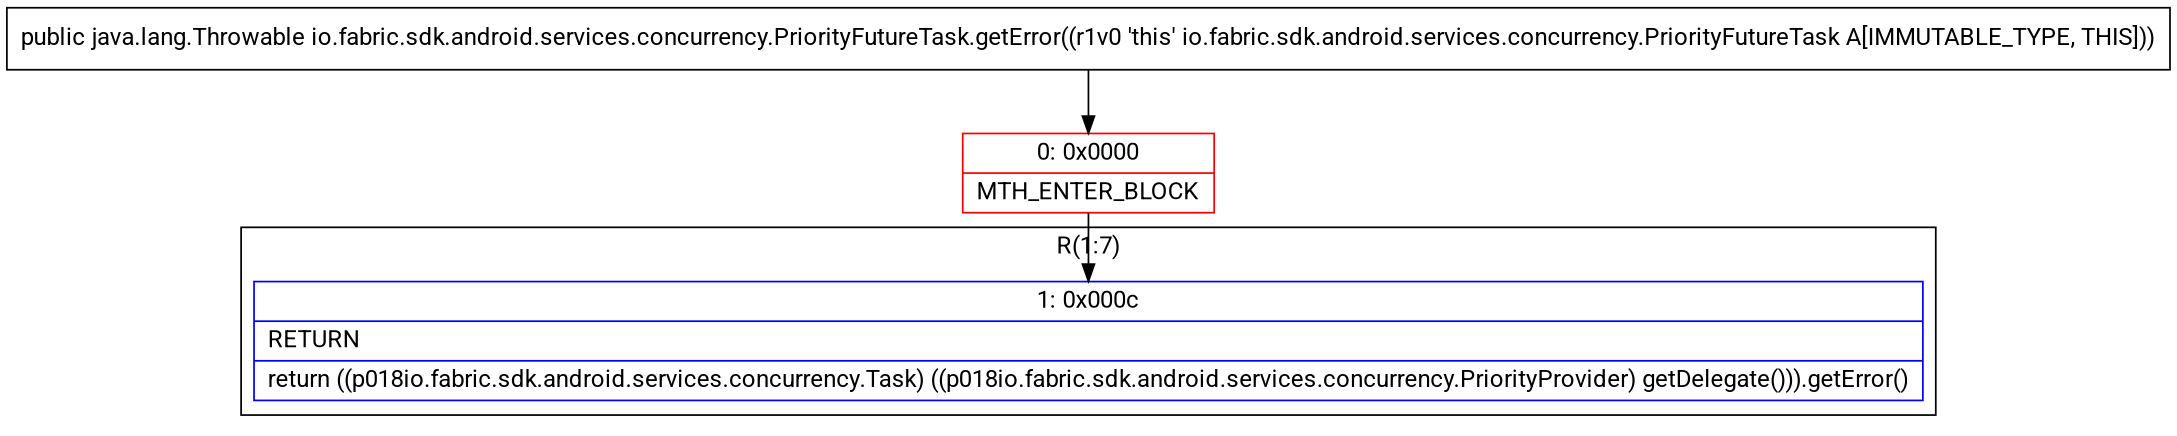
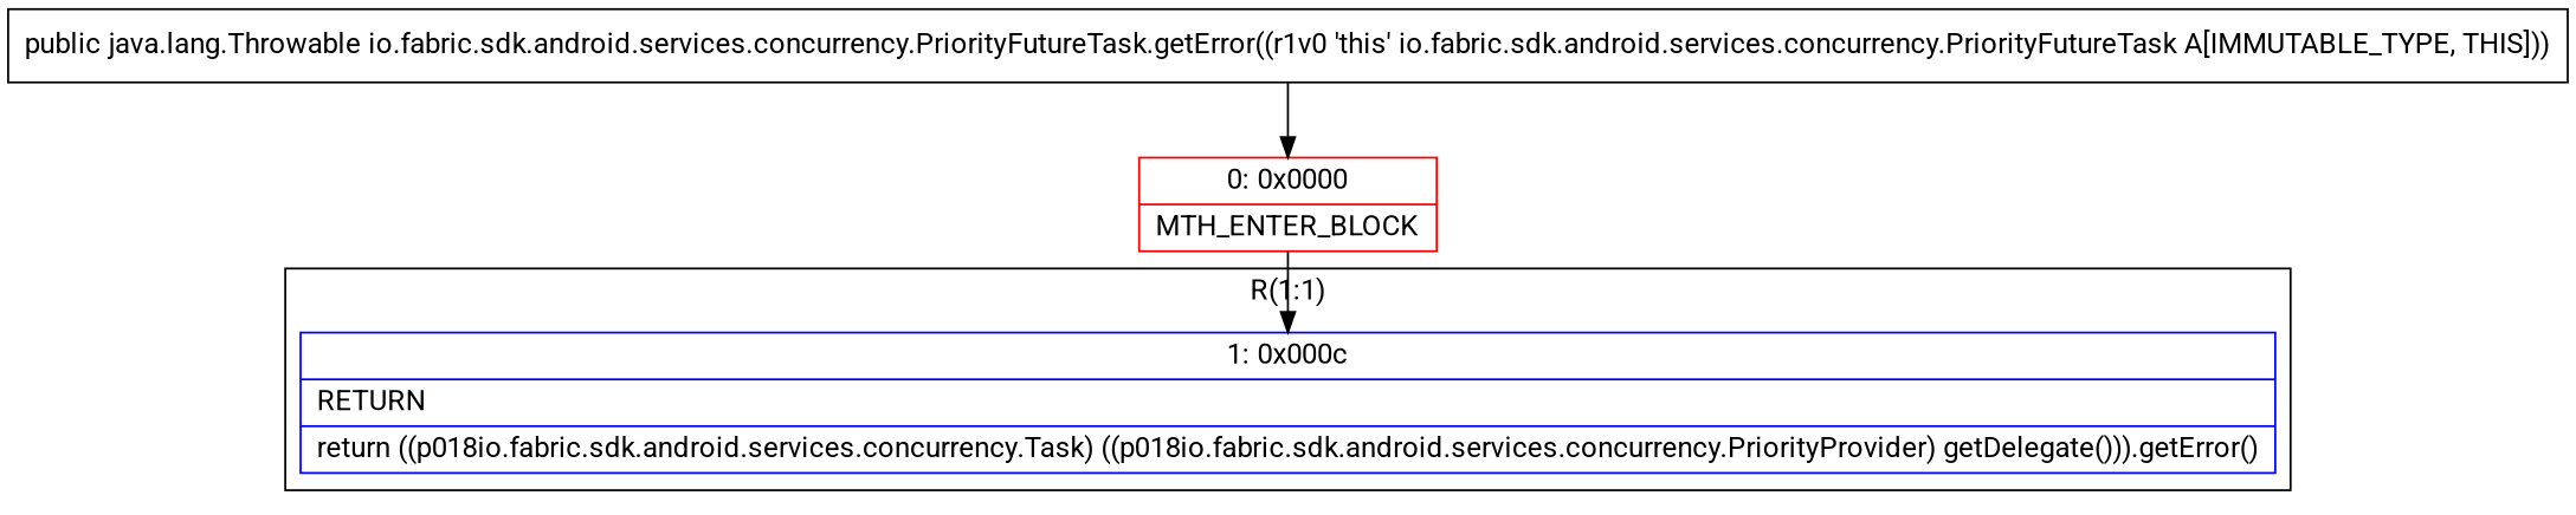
  digraph {
    fontname=Roboto
    node [shape=record fontname=Roboto]
    edge [fontname=Roboto]
    n1 [color=blue label="{1\:\ 0x000c|RETURN\l|return ((p018io.fabric.sdk.android.services.concurrency.Task) ((p018io.fabric.sdk.android.services.concurrency.PriorityProvider) getDelegate())).getError()\l}"]
    n2 [color=red label="{0\:\ 0x0000|MTH_ENTER_BLOCK\l}"]
    n3 [label="{public java.lang.Throwable io.fabric.sdk.android.services.concurrency.PriorityFutureTask.getError((r1v0 'this' io.fabric.sdk.android.services.concurrency.PriorityFutureTask A[IMMUTABLE_TYPE, THIS])) }"]
    subgraph cluster_1 {
-     label="R(1:7)"
+     label="R(1:1)"
      n1
    }
    n2 -> n1
    n3 -> n2
  }
